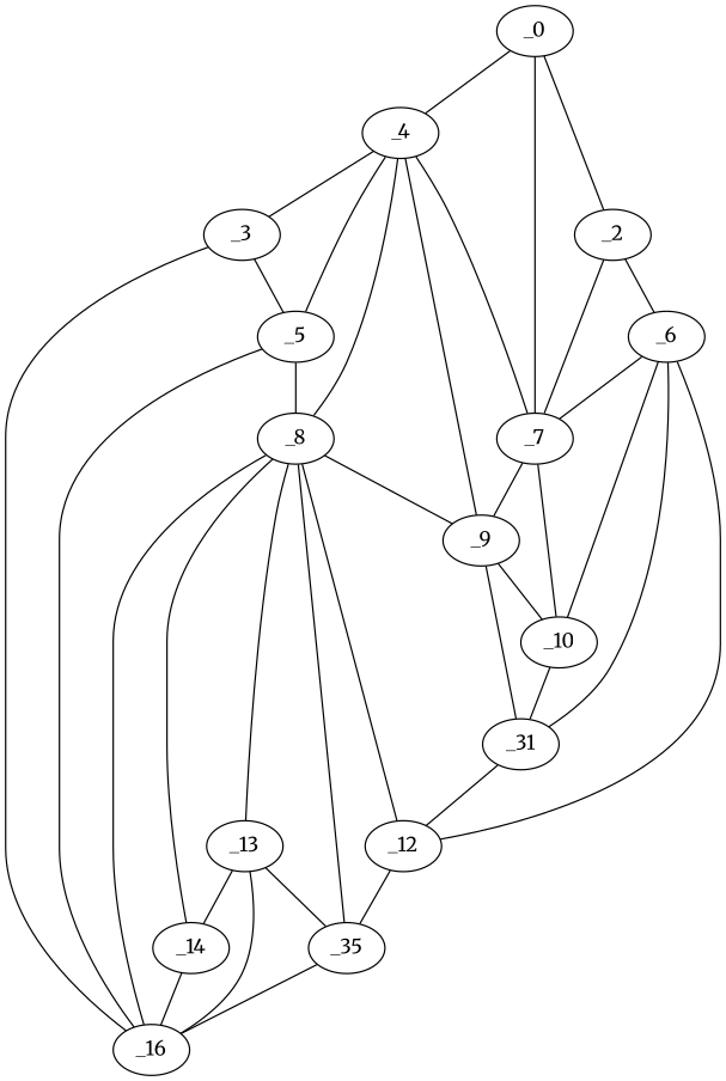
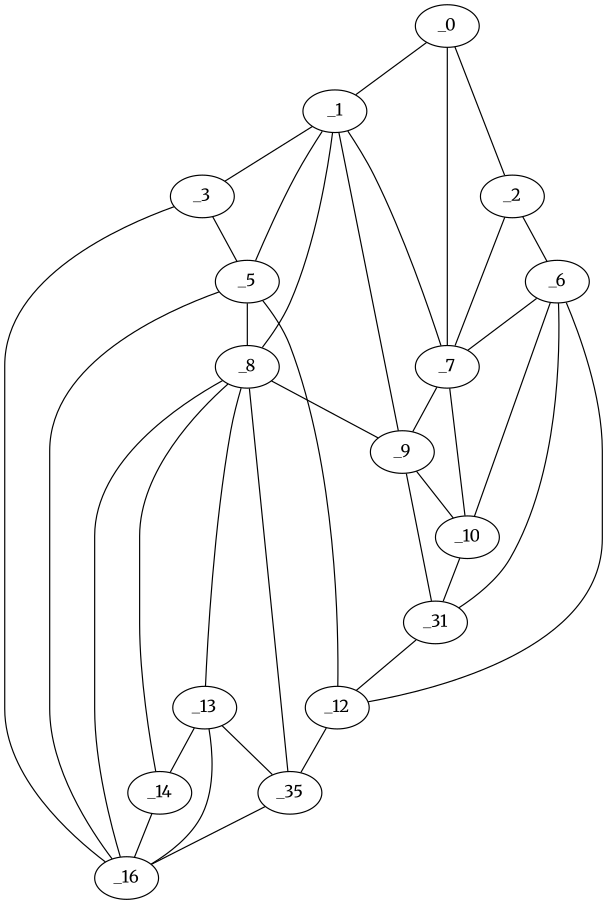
  graph {
    fontname=Merriweather
    node [fontname=Merriweather x=108 y=6]
    edge [fontname=Merriweather valence=1]
    _0 [x=29]
-   _1 [x=31 y=82 label=_4]
+   _1 [x=31 y=82]
    _2 [x=38 y=3]
    _7 [x=68 y=42]
    _3 [x=39 y=125]
    _5 [x=41 y=113]
    _8 [x=75 y=87]
    _9 [x=76 y=52]
    _6 [x=65]
    _10 [x=81 y=43]
    _16 [x=109 y=118]
    _12 [y=51]
    _13 [y=103]
    _14 [y=110]
    n15 [label=_35 x=109 y=90]
    n16 [label=_31 x=99 y=42]
    _0 -- _1
    _0 -- _2
    _0 -- _7 [valence=2]
    _1 -- _7 [valence=2]
    _1 -- _3
    _1 -- _5
    _1 -- _8 [valence=2]
    _1 -- _9
    _2 -- _7
    _2 -- _6
    _7 -- _9 [valence=2]
    _7 -- _10 [valence=2]
    _3 -- _5 [valence=2]
    _3 -- _16
    _5 -- _8
    _5 -- _16
    _8 -- _9 [valence=2]
    _8 -- _16 [valence=2]
-   _8 -- _12 [valence=2]
+   _5 -- _12 [valence=2]
    _8 -- _13 [valence=2]
    _8 -- _14 [valence=2]
    _8 -- n15
    _9 -- _10
    _9 -- n16
    _6 -- _7
    _6 -- _10
    _6 -- _12
    _6 -- n16 [valence=2]
    _10 -- n16 [valence=2]
    _12 -- n15
    _13 -- _16 [valence=2]
    _13 -- _14
    _13 -- n15
    _14 -- _16 [valence=2]
    n15 -- _16
    n16 -- _12
  }
